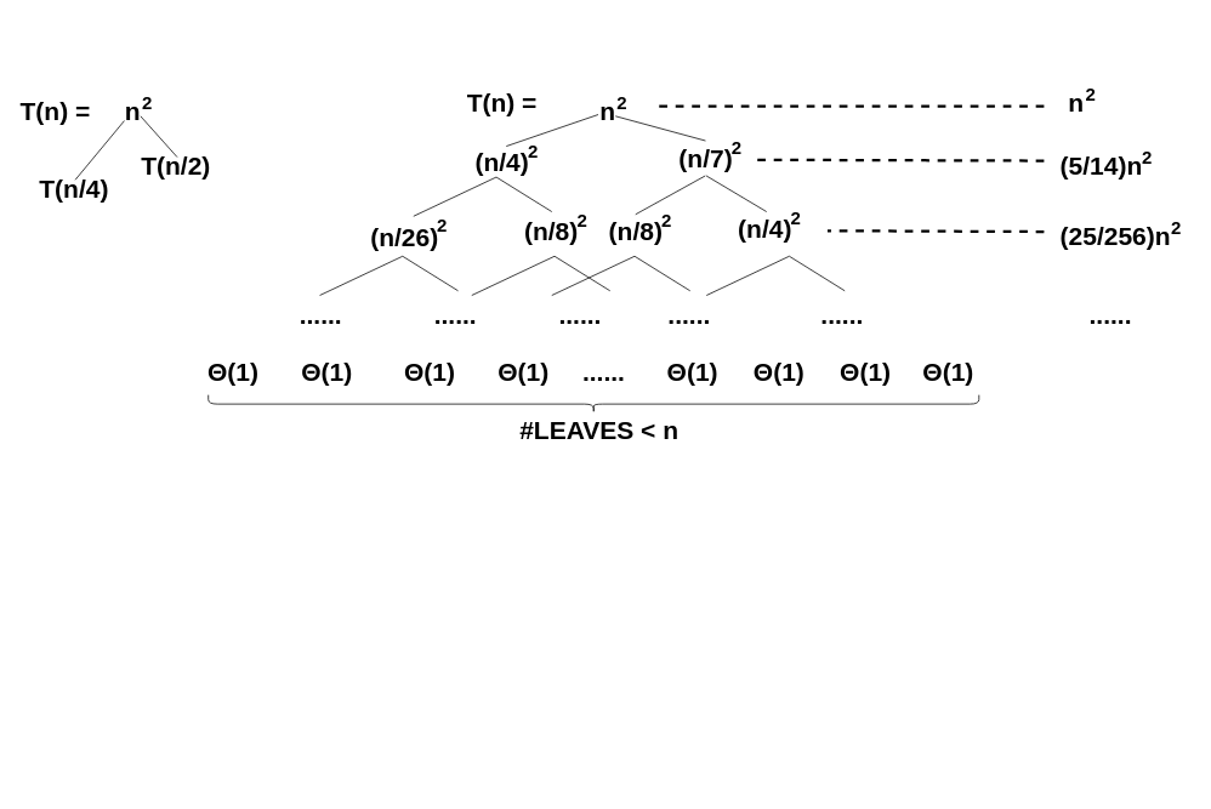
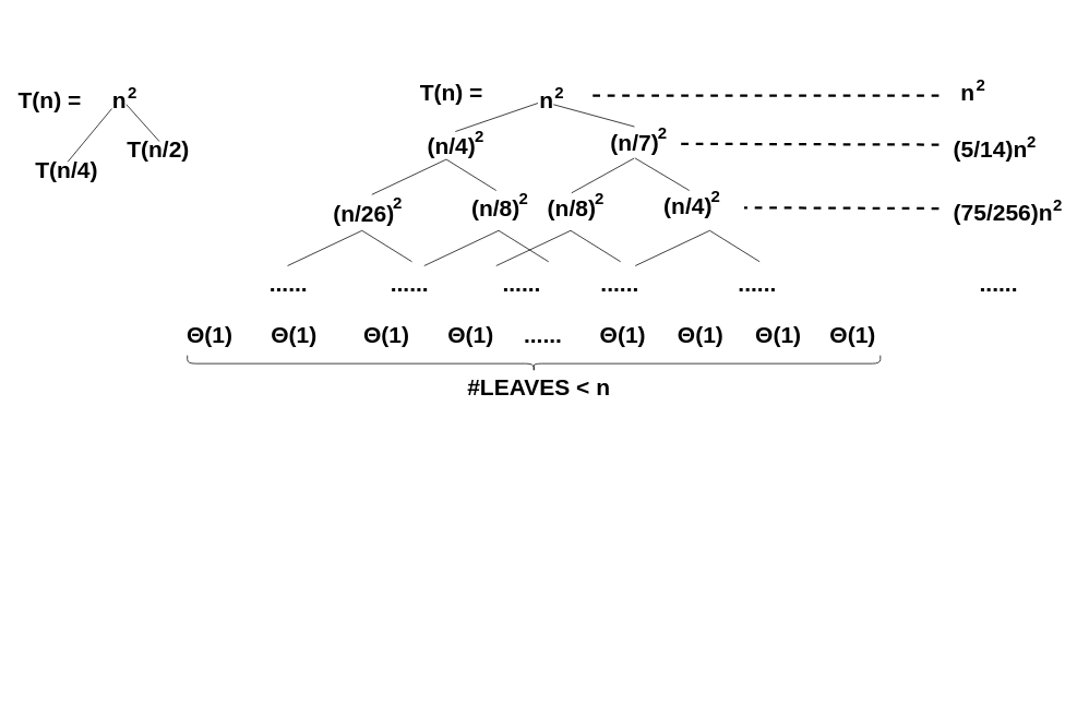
  <mxCell id="0" />
  <mxCell id="1" parent="0" />
  <mxCell id="2" value="&lt;font size=&quot;1&quot;&gt;&lt;b style=&quot;font-size: 28px&quot;&gt;T(n) =&amp;nbsp;&amp;nbsp;&lt;/b&gt;&lt;/font&gt;" style="text;html=1;strokeColor=none;fillColor=none;align=left;verticalAlign=middle;whiteSpace=wrap;rounded=0;" vertex="1" parent="1"><mxGeometry x="20" y="112" width="115" height="20" as="geometry" /></mxCell>
  <mxCell id="3" value="" style="group" vertex="1" connectable="0" parent="1"><mxGeometry x="135" y="102" width="43" height="30" as="geometry" /></mxCell>
  <mxCell id="4" value="&lt;font size=&quot;1&quot;&gt;&lt;b style=&quot;font-size: 28px&quot;&gt;n&lt;/b&gt;&lt;/font&gt;" style="text;html=1;strokeColor=none;fillColor=none;align=left;verticalAlign=middle;whiteSpace=wrap;rounded=0;" vertex="1" parent="3"><mxGeometry y="10" width="19" height="20" as="geometry" /></mxCell>
  <mxCell id="5" value="&lt;font size=&quot;1&quot;&gt;&lt;b style=&quot;font-size: 20px&quot;&gt;2&lt;/b&gt;&lt;/font&gt;" style="text;html=1;strokeColor=none;fillColor=none;align=left;verticalAlign=middle;whiteSpace=wrap;rounded=0;" vertex="1" parent="3"><mxGeometry x="19" width="24" height="20" as="geometry" /></mxCell>
  <mxCell id="6" value="&lt;font size=&quot;1&quot;&gt;&lt;b style=&quot;font-size: 28px&quot;&gt;T(n/4)&amp;nbsp;&lt;/b&gt;&lt;/font&gt;" style="text;html=1;strokeColor=none;fillColor=none;align=left;verticalAlign=middle;whiteSpace=wrap;rounded=0;" vertex="1" parent="1"><mxGeometry x="41" y="197" width="55" height="20" as="geometry" /></mxCell>
  <mxCell id="7" value="&lt;font size=&quot;1&quot;&gt;&lt;b style=&quot;font-size: 28px&quot;&gt;T(n/2)&amp;nbsp;&lt;/b&gt;&lt;/font&gt;" style="text;html=1;strokeColor=none;fillColor=none;align=left;verticalAlign=middle;whiteSpace=wrap;rounded=0;" vertex="1" parent="1"><mxGeometry x="153" y="172" width="55" height="20" as="geometry" /></mxCell>
  <mxCell id="8" style="rounded=0;orthogonalLoop=1;jettySize=auto;html=1;entryX=0.75;entryY=0;entryDx=0;entryDy=0;endArrow=none;endFill=0;" edge="1" parent="1" source="4" target="6"><mxGeometry relative="1" as="geometry" /></mxCell>
  <mxCell id="9" style="edgeStyle=none;rounded=0;orthogonalLoop=1;jettySize=auto;html=1;exitX=1;exitY=0.75;exitDx=0;exitDy=0;entryX=0.75;entryY=0;entryDx=0;entryDy=0;endArrow=none;endFill=0;" edge="1" parent="1" source="4" target="7"><mxGeometry relative="1" as="geometry" /></mxCell>
  <mxCell id="10" value="&lt;font size=&quot;1&quot;&gt;&lt;b style=&quot;font-size: 28px&quot;&gt;T(n) =&amp;nbsp;&amp;nbsp;&lt;/b&gt;&lt;/font&gt;" style="text;html=1;strokeColor=none;fillColor=none;align=left;verticalAlign=middle;whiteSpace=wrap;rounded=0;" vertex="1" parent="1"><mxGeometry x="511" y="102" width="115" height="20" as="geometry" /></mxCell>
  <mxCell id="11" value="" style="group" vertex="1" connectable="0" parent="1"><mxGeometry x="657" y="102" width="43" height="30" as="geometry" /></mxCell>
  <mxCell id="12" value="" style="group" vertex="1" connectable="0" parent="11"><mxGeometry width="43" height="30" as="geometry" /></mxCell>
  <mxCell id="13" value="&lt;font size=&quot;1&quot;&gt;&lt;b style=&quot;font-size: 28px&quot;&gt;n&lt;/b&gt;&lt;/font&gt;" style="text;html=1;strokeColor=none;fillColor=none;align=left;verticalAlign=middle;whiteSpace=wrap;rounded=0;" vertex="1" parent="12"><mxGeometry y="10" width="19" height="20" as="geometry" /></mxCell>
  <mxCell id="14" value="&lt;font size=&quot;1&quot;&gt;&lt;b style=&quot;font-size: 20px&quot;&gt;2&lt;/b&gt;&lt;/font&gt;" style="text;html=1;strokeColor=none;fillColor=none;align=left;verticalAlign=middle;whiteSpace=wrap;rounded=0;" vertex="1" parent="12"><mxGeometry x="19" width="24" height="20" as="geometry" /></mxCell>
  <mxCell id="15" style="rounded=0;orthogonalLoop=1;jettySize=auto;html=1;endArrow=none;endFill=0;" edge="1" source="13" parent="1"><mxGeometry relative="1" as="geometry"><mxPoint x="556" y="160" as="targetPoint" /></mxGeometry></mxCell>
  <mxCell id="16" style="edgeStyle=none;rounded=0;orthogonalLoop=1;jettySize=auto;html=1;exitX=1;exitY=0.75;exitDx=0;exitDy=0;endArrow=none;endFill=0;" edge="1" source="13" parent="1"><mxGeometry relative="1" as="geometry"><mxPoint x="775" y="154" as="targetPoint" /></mxGeometry></mxCell>
  <mxCell id="17" value="" style="group" vertex="1" connectable="0" parent="1"><mxGeometry x="520" y="155" width="82" height="33" as="geometry" /></mxCell>
  <mxCell id="18" value="" style="group" vertex="1" connectable="0" parent="17"><mxGeometry x="39" width="43" height="30" as="geometry" /></mxCell>
  <mxCell id="19" value="&lt;font size=&quot;1&quot;&gt;&lt;b style=&quot;font-size: 20px&quot;&gt;2&lt;/b&gt;&lt;/font&gt;" style="text;html=1;strokeColor=none;fillColor=none;align=left;verticalAlign=middle;whiteSpace=wrap;rounded=0;" vertex="1" parent="18"><mxGeometry x="19" width="24" height="20" as="geometry" /></mxCell>
  <mxCell id="20" value="&lt;font size=&quot;1&quot;&gt;&lt;b style=&quot;font-size: 28px&quot;&gt;(n/4)&lt;/b&gt;&lt;/font&gt;" style="text;html=1;strokeColor=none;fillColor=none;align=left;verticalAlign=middle;whiteSpace=wrap;rounded=0;" vertex="1" parent="17"><mxGeometry y="13" width="19" height="20" as="geometry" /></mxCell>
  <mxCell id="21" value="" style="group" vertex="1" connectable="0" parent="1"><mxGeometry x="744" y="151" width="82" height="33" as="geometry" /></mxCell>
  <mxCell id="22" value="" style="group" vertex="1" connectable="0" parent="21"><mxGeometry x="39" width="43" height="30" as="geometry" /></mxCell>
  <mxCell id="23" value="&lt;font size=&quot;1&quot;&gt;&lt;b style=&quot;font-size: 20px&quot;&gt;2&lt;/b&gt;&lt;/font&gt;" style="text;html=1;strokeColor=none;fillColor=none;align=left;verticalAlign=middle;whiteSpace=wrap;rounded=0;" vertex="1" parent="22"><mxGeometry x="19" width="24" height="20" as="geometry" /></mxCell>
  <mxCell id="24" value="&lt;font size=&quot;1&quot;&gt;&lt;b style=&quot;font-size: 28px&quot;&gt;(n/7)&lt;/b&gt;&lt;/font&gt;" style="text;html=1;strokeColor=none;fillColor=none;align=left;verticalAlign=middle;whiteSpace=wrap;rounded=0;" vertex="1" parent="21"><mxGeometry y="13" width="19" height="20" as="geometry" /></mxCell>
  <mxCell id="25" style="rounded=0;orthogonalLoop=1;jettySize=auto;html=1;endArrow=none;endFill=0;" edge="1" parent="1"><mxGeometry relative="1" as="geometry"><mxPoint x="545" y="194" as="sourcePoint" /><mxPoint x="454" y="237" as="targetPoint" /></mxGeometry></mxCell>
  <mxCell id="26" style="rounded=0;orthogonalLoop=1;jettySize=auto;html=1;endArrow=none;endFill=0;" edge="1" parent="1"><mxGeometry relative="1" as="geometry"><mxPoint x="545" y="194" as="sourcePoint" /><mxPoint x="606" y="232" as="targetPoint" /></mxGeometry></mxCell>
  <mxCell id="27" style="rounded=0;orthogonalLoop=1;jettySize=auto;html=1;endArrow=none;endFill=0;" edge="1" parent="1"><mxGeometry relative="1" as="geometry"><mxPoint x="775.75" y="192.497" as="sourcePoint" /><mxPoint x="842" y="232" as="targetPoint" /></mxGeometry></mxCell>
  <mxCell id="28" style="rounded=0;orthogonalLoop=1;jettySize=auto;html=1;endArrow=none;endFill=0;" edge="1" parent="1"><mxGeometry relative="1" as="geometry"><mxPoint x="774.75" y="192.497" as="sourcePoint" /><mxPoint x="698" y="235" as="targetPoint" /></mxGeometry></mxCell>
  <mxCell id="29" value="" style="group" vertex="1" connectable="0" parent="1"><mxGeometry x="405" y="237" width="97" height="33" as="geometry" /></mxCell>
  <mxCell id="30" value="" style="group" vertex="1" connectable="0" parent="29"><mxGeometry x="15" width="82" height="33" as="geometry" /></mxCell>
  <mxCell id="31" value="" style="group" vertex="1" connectable="0" parent="30"><mxGeometry x="39" width="43" height="30" as="geometry" /></mxCell>
  <mxCell id="32" value="&lt;font size=&quot;1&quot;&gt;&lt;b style=&quot;font-size: 20px&quot;&gt;2&lt;/b&gt;&lt;/font&gt;" style="text;html=1;strokeColor=none;fillColor=none;align=left;verticalAlign=middle;whiteSpace=wrap;rounded=0;" vertex="1" parent="31"><mxGeometry x="19" width="24" height="20" as="geometry" /></mxCell>
  <mxCell id="33" value="&lt;font size=&quot;1&quot;&gt;&lt;b style=&quot;font-size: 28px&quot;&gt;(n/26)&lt;/b&gt;&lt;/font&gt;" style="text;html=1;strokeColor=none;fillColor=none;align=left;verticalAlign=middle;whiteSpace=wrap;rounded=0;" vertex="1" parent="29"><mxGeometry y="13" width="19" height="20" as="geometry" /></mxCell>
  <mxCell id="34" value="" style="group" vertex="1" connectable="0" parent="1"><mxGeometry x="559" y="230.5" width="97" height="33" as="geometry" /></mxCell>
  <mxCell id="35" value="" style="group" vertex="1" connectable="0" parent="34"><mxGeometry x="15" width="82" height="33" as="geometry" /></mxCell>
  <mxCell id="36" value="" style="group" vertex="1" connectable="0" parent="35"><mxGeometry x="39" width="43" height="30" as="geometry" /></mxCell>
  <mxCell id="37" value="&lt;font size=&quot;1&quot;&gt;&lt;b style=&quot;font-size: 20px&quot;&gt;2&lt;/b&gt;&lt;/font&gt;" style="text;html=1;strokeColor=none;fillColor=none;align=left;verticalAlign=middle;whiteSpace=wrap;rounded=0;" vertex="1" parent="36"><mxGeometry x="19" width="24" height="20" as="geometry" /></mxCell>
  <mxCell id="38" value="&lt;font size=&quot;1&quot;&gt;&lt;b style=&quot;font-size: 28px&quot;&gt;(n/8)&lt;/b&gt;&lt;/font&gt;" style="text;html=1;strokeColor=none;fillColor=none;align=left;verticalAlign=middle;whiteSpace=wrap;rounded=0;" vertex="1" parent="35"><mxGeometry y="13" width="19" height="20" as="geometry" /></mxCell>
  <mxCell id="39" value="" style="group" vertex="1" connectable="0" parent="1"><mxGeometry x="652" y="230.5" width="97" height="33" as="geometry" /></mxCell>
  <mxCell id="40" value="" style="group" vertex="1" connectable="0" parent="39"><mxGeometry x="15" width="82" height="33" as="geometry" /></mxCell>
  <mxCell id="41" value="" style="group" vertex="1" connectable="0" parent="40"><mxGeometry width="82" height="33" as="geometry" /></mxCell>
  <mxCell id="42" value="" style="group" vertex="1" connectable="0" parent="41"><mxGeometry x="39" width="43" height="30" as="geometry" /></mxCell>
  <mxCell id="43" value="&lt;font size=&quot;1&quot;&gt;&lt;b style=&quot;font-size: 20px&quot;&gt;2&lt;/b&gt;&lt;/font&gt;" style="text;html=1;strokeColor=none;fillColor=none;align=left;verticalAlign=middle;whiteSpace=wrap;rounded=0;" vertex="1" parent="42"><mxGeometry x="19" width="24" height="20" as="geometry" /></mxCell>
  <mxCell id="44" value="&lt;font size=&quot;1&quot;&gt;&lt;b style=&quot;font-size: 28px&quot;&gt;(n/8)&lt;/b&gt;&lt;/font&gt;" style="text;html=1;strokeColor=none;fillColor=none;align=left;verticalAlign=middle;whiteSpace=wrap;rounded=0;" vertex="1" parent="41"><mxGeometry y="13" width="19" height="20" as="geometry" /></mxCell>
  <mxCell id="45" value="" style="group" vertex="1" connectable="0" parent="1"><mxGeometry x="809" y="228" width="82" height="33" as="geometry" /></mxCell>
  <mxCell id="46" value="" style="group" vertex="1" connectable="0" parent="45"><mxGeometry x="39" width="43" height="30" as="geometry" /></mxCell>
  <mxCell id="47" value="&lt;font size=&quot;1&quot;&gt;&lt;b style=&quot;font-size: 20px&quot;&gt;2&lt;/b&gt;&lt;/font&gt;" style="text;html=1;strokeColor=none;fillColor=none;align=left;verticalAlign=middle;whiteSpace=wrap;rounded=0;" vertex="1" parent="46"><mxGeometry x="19" width="24" height="20" as="geometry" /></mxCell>
  <mxCell id="48" value="" style="endArrow=none;html=1;dashed=1;strokeWidth=3;" edge="1" parent="46"><mxGeometry width="50" height="50" relative="1" as="geometry"><mxPoint x="299" y="26" as="sourcePoint" /><mxPoint x="61" y="25" as="targetPoint" /></mxGeometry></mxCell>
  <mxCell id="49" value="&lt;font size=&quot;1&quot;&gt;&lt;b style=&quot;font-size: 28px&quot;&gt;(n/4)&lt;/b&gt;&lt;/font&gt;" style="text;html=1;strokeColor=none;fillColor=none;align=left;verticalAlign=middle;whiteSpace=wrap;rounded=0;" vertex="1" parent="45"><mxGeometry y="13" width="19" height="20" as="geometry" /></mxCell>
  <mxCell id="50" value="&lt;span style=&quot;font-size: 28px&quot;&gt;&lt;b&gt;Θ(1)&lt;/b&gt;&lt;/span&gt;" style="text;html=1;strokeColor=none;fillColor=none;align=left;verticalAlign=middle;whiteSpace=wrap;rounded=0;" vertex="1" parent="1"><mxGeometry x="226" y="398" width="61" height="20" as="geometry" /></mxCell>
  <mxCell id="51" value="&lt;span style=&quot;font-size: 28px&quot;&gt;&lt;b&gt;Θ(1)&lt;/b&gt;&lt;/span&gt;" style="text;html=1;strokeColor=none;fillColor=none;align=left;verticalAlign=middle;whiteSpace=wrap;rounded=0;" vertex="1" parent="1"><mxGeometry x="442" y="398" width="61" height="20" as="geometry" /></mxCell>
  <mxCell id="52" value="&lt;span style=&quot;font-size: 28px&quot;&gt;&lt;b&gt;Θ(1)&lt;/b&gt;&lt;/span&gt;" style="text;html=1;strokeColor=none;fillColor=none;align=left;verticalAlign=middle;whiteSpace=wrap;rounded=0;" vertex="1" parent="1"><mxGeometry x="545" y="398" width="61" height="20" as="geometry" /></mxCell>
  <mxCell id="53" value="&lt;span style=&quot;font-size: 28px&quot;&gt;&lt;b&gt;Θ(1)&lt;/b&gt;&lt;/span&gt;" style="text;html=1;strokeColor=none;fillColor=none;align=left;verticalAlign=middle;whiteSpace=wrap;rounded=0;" vertex="1" parent="1"><mxGeometry x="826" y="398" width="61" height="20" as="geometry" /></mxCell>
  <mxCell id="54" value="&lt;span style=&quot;font-size: 28px&quot;&gt;&lt;b&gt;Θ(1)&lt;/b&gt;&lt;/span&gt;" style="text;html=1;strokeColor=none;fillColor=none;align=left;verticalAlign=middle;whiteSpace=wrap;rounded=0;" vertex="1" parent="1"><mxGeometry x="921" y="398" width="61" height="20" as="geometry" /></mxCell>
  <mxCell id="55" value="&lt;span style=&quot;font-size: 28px&quot;&gt;&lt;b&gt;Θ(1)&lt;/b&gt;&lt;/span&gt;" style="text;html=1;strokeColor=none;fillColor=none;align=left;verticalAlign=middle;whiteSpace=wrap;rounded=0;" vertex="1" parent="1"><mxGeometry x="731" y="398" width="61" height="20" as="geometry" /></mxCell>
  <mxCell id="56" value="&lt;span style=&quot;font-size: 28px&quot;&gt;&lt;b&gt;......&lt;/b&gt;&lt;/span&gt;" style="text;html=1;strokeColor=none;fillColor=none;align=left;verticalAlign=middle;whiteSpace=wrap;rounded=0;" vertex="1" parent="1"><mxGeometry x="638" y="398" width="61" height="20" as="geometry" /></mxCell>
  <mxCell id="57" style="rounded=0;orthogonalLoop=1;jettySize=auto;html=1;endArrow=none;endFill=0;" edge="1" parent="1"><mxGeometry relative="1" as="geometry"><mxPoint x="442" y="281" as="sourcePoint" /><mxPoint x="351" y="324" as="targetPoint" /></mxGeometry></mxCell>
  <mxCell id="58" style="rounded=0;orthogonalLoop=1;jettySize=auto;html=1;endArrow=none;endFill=0;" edge="1" parent="1"><mxGeometry relative="1" as="geometry"><mxPoint x="442" y="281" as="sourcePoint" /><mxPoint x="503" y="319" as="targetPoint" /></mxGeometry></mxCell>
  <mxCell id="59" style="rounded=0;orthogonalLoop=1;jettySize=auto;html=1;endArrow=none;endFill=0;" edge="1" parent="1"><mxGeometry relative="1" as="geometry"><mxPoint x="609" y="281" as="sourcePoint" /><mxPoint x="518" y="324" as="targetPoint" /></mxGeometry></mxCell>
  <mxCell id="60" style="rounded=0;orthogonalLoop=1;jettySize=auto;html=1;endArrow=none;endFill=0;" edge="1" parent="1"><mxGeometry relative="1" as="geometry"><mxPoint x="609" y="281" as="sourcePoint" /><mxPoint x="670" y="319" as="targetPoint" /></mxGeometry></mxCell>
  <mxCell id="61" style="rounded=0;orthogonalLoop=1;jettySize=auto;html=1;endArrow=none;endFill=0;" edge="1" parent="1"><mxGeometry relative="1" as="geometry"><mxPoint x="697" y="281" as="sourcePoint" /><mxPoint x="606" y="324" as="targetPoint" /></mxGeometry></mxCell>
  <mxCell id="62" style="rounded=0;orthogonalLoop=1;jettySize=auto;html=1;endArrow=none;endFill=0;" edge="1" parent="1"><mxGeometry relative="1" as="geometry"><mxPoint x="697" y="281" as="sourcePoint" /><mxPoint x="758" y="319" as="targetPoint" /></mxGeometry></mxCell>
  <mxCell id="63" style="rounded=0;orthogonalLoop=1;jettySize=auto;html=1;endArrow=none;endFill=0;" edge="1" parent="1"><mxGeometry relative="1" as="geometry"><mxPoint x="867" y="281" as="sourcePoint" /><mxPoint x="776" y="324" as="targetPoint" /></mxGeometry></mxCell>
  <mxCell id="64" style="rounded=0;orthogonalLoop=1;jettySize=auto;html=1;endArrow=none;endFill=0;" edge="1" parent="1"><mxGeometry relative="1" as="geometry"><mxPoint x="867" y="281" as="sourcePoint" /><mxPoint x="928" y="319" as="targetPoint" /></mxGeometry></mxCell>
  <mxCell id="65" value="&lt;span style=&quot;font-size: 28px&quot;&gt;&lt;b&gt;......&lt;/b&gt;&lt;/span&gt;" style="text;html=1;strokeColor=none;fillColor=none;align=left;verticalAlign=middle;whiteSpace=wrap;rounded=0;" vertex="1" parent="1"><mxGeometry x="327" y="336" width="61" height="20" as="geometry" /></mxCell>
  <mxCell id="66" value="&lt;span style=&quot;font-size: 28px&quot;&gt;&lt;b&gt;......&lt;/b&gt;&lt;/span&gt;" style="text;html=1;strokeColor=none;fillColor=none;align=left;verticalAlign=middle;whiteSpace=wrap;rounded=0;" vertex="1" parent="1"><mxGeometry x="475" y="336" width="61" height="20" as="geometry" /></mxCell>
  <mxCell id="67" value="&lt;span style=&quot;font-size: 28px&quot;&gt;&lt;b&gt;......&lt;/b&gt;&lt;/span&gt;" style="text;html=1;strokeColor=none;fillColor=none;align=left;verticalAlign=middle;whiteSpace=wrap;rounded=0;" vertex="1" parent="1"><mxGeometry x="612" y="336" width="61" height="20" as="geometry" /></mxCell>
  <mxCell id="68" value="&lt;span style=&quot;font-size: 28px&quot;&gt;&lt;b&gt;......&lt;/b&gt;&lt;/span&gt;" style="text;html=1;strokeColor=none;fillColor=none;align=left;verticalAlign=middle;whiteSpace=wrap;rounded=0;" vertex="1" parent="1"><mxGeometry x="732" y="336" width="61" height="20" as="geometry" /></mxCell>
  <mxCell id="69" value="&lt;span style=&quot;font-size: 28px&quot;&gt;&lt;b&gt;......&lt;/b&gt;&lt;/span&gt;" style="text;html=1;strokeColor=none;fillColor=none;align=left;verticalAlign=middle;whiteSpace=wrap;rounded=0;" vertex="1" parent="1"><mxGeometry x="900" y="336" width="61" height="20" as="geometry" /></mxCell>
  <mxCell id="70" value="&lt;span style=&quot;font-size: 28px&quot;&gt;&lt;b&gt;Θ(1)&lt;/b&gt;&lt;/span&gt;" style="text;html=1;strokeColor=none;fillColor=none;align=left;verticalAlign=middle;whiteSpace=wrap;rounded=0;" vertex="1" parent="1"><mxGeometry x="329" y="398" width="61" height="20" as="geometry" /></mxCell>
  <mxCell id="71" value="&lt;span style=&quot;font-size: 28px&quot;&gt;&lt;b&gt;Θ(1)&lt;/b&gt;&lt;/span&gt;" style="text;html=1;strokeColor=none;fillColor=none;align=left;verticalAlign=middle;whiteSpace=wrap;rounded=0;" vertex="1" parent="1"><mxGeometry x="1012" y="398" width="61" height="20" as="geometry" /></mxCell>
  <mxCell id="72" value="" style="shape=curlyBracket;whiteSpace=wrap;html=1;rounded=1;rotation=-90;" vertex="1" parent="1"><mxGeometry x="642" y="20" width="20" height="847" as="geometry" /></mxCell>
  <mxCell id="73" value="&lt;font size=&quot;1&quot;&gt;&lt;b style=&quot;font-size: 28px&quot;&gt;#LEAVES &amp;lt; n&lt;/b&gt;&lt;/font&gt;" style="text;html=1;strokeColor=none;fillColor=none;align=left;verticalAlign=middle;whiteSpace=wrap;rounded=0;" vertex="1" parent="1"><mxGeometry x="569" y="462" width="188" height="20" as="geometry" /></mxCell>
  <mxCell id="74" value="" style="endArrow=none;html=1;dashed=1;strokeWidth=3;" edge="1" parent="1"><mxGeometry width="50" height="50" relative="1" as="geometry"><mxPoint x="1147" y="116" as="sourcePoint" /><mxPoint x="723" y="116" as="targetPoint" /></mxGeometry></mxCell>
  <mxCell id="75" value="" style="endArrow=none;html=1;dashed=1;strokeWidth=3;" edge="1" parent="1"><mxGeometry width="50" height="50" relative="1" as="geometry"><mxPoint x="1147" y="176" as="sourcePoint" /><mxPoint x="832" y="175" as="targetPoint" /></mxGeometry></mxCell>
  <mxCell id="76" value="" style="group" vertex="1" connectable="0" parent="1"><mxGeometry x="1172" y="92" width="43" height="30" as="geometry" /></mxCell>
  <mxCell id="77" value="&lt;font size=&quot;1&quot;&gt;&lt;b style=&quot;font-size: 28px&quot;&gt;n&lt;/b&gt;&lt;/font&gt;" style="text;html=1;strokeColor=none;fillColor=none;align=left;verticalAlign=middle;whiteSpace=wrap;rounded=0;" vertex="1" parent="76"><mxGeometry y="10" width="19" height="20" as="geometry" /></mxCell>
  <mxCell id="78" value="&lt;font size=&quot;1&quot;&gt;&lt;b style=&quot;font-size: 20px&quot;&gt;2&lt;/b&gt;&lt;/font&gt;" style="text;html=1;strokeColor=none;fillColor=none;align=left;verticalAlign=middle;whiteSpace=wrap;rounded=0;" vertex="1" parent="76"><mxGeometry x="19" width="24" height="20" as="geometry" /></mxCell>
  <mxCell id="79" value="" style="group" vertex="1" connectable="0" parent="1"><mxGeometry x="1163" y="162" width="114" height="30" as="geometry" /></mxCell>
  <mxCell id="80" value="" style="group" vertex="1" connectable="0" parent="79"><mxGeometry width="43" height="30" as="geometry" /></mxCell>
  <mxCell id="81" value="&lt;font size=&quot;1&quot;&gt;&lt;b style=&quot;font-size: 28px&quot;&gt;(5/14)n&lt;/b&gt;&lt;/font&gt;" style="text;html=1;strokeColor=none;fillColor=none;align=left;verticalAlign=middle;whiteSpace=wrap;rounded=0;" vertex="1" parent="80"><mxGeometry y="10" width="19" height="20" as="geometry" /></mxCell>
  <mxCell id="82" value="&lt;font size=&quot;1&quot;&gt;&lt;b style=&quot;font-size: 20px&quot;&gt;2&lt;/b&gt;&lt;/font&gt;" style="text;html=1;strokeColor=none;fillColor=none;align=left;verticalAlign=middle;whiteSpace=wrap;rounded=0;" vertex="1" parent="79"><mxGeometry x="90" width="24" height="20" as="geometry" /></mxCell>
  <mxCell id="83" value="" style="group" vertex="1" connectable="0" parent="1"><mxGeometry x="1163" y="239" width="114" height="30" as="geometry" /></mxCell>
  <mxCell id="84" value="" style="group" vertex="1" connectable="0" parent="83"><mxGeometry width="43" height="30" as="geometry" /></mxCell>
- <mxCell id="85" value="&lt;font size=&quot;1&quot;&gt;&lt;b style=&quot;font-size: 28px&quot;&gt;(25/256)n&lt;/b&gt;&lt;/font&gt;" style="text;html=1;strokeColor=none;fillColor=none;align=left;verticalAlign=middle;whiteSpace=wrap;rounded=0;" vertex="1" parent="84"><mxGeometry y="10" width="19" height="20" as="geometry" /></mxCell>
+ <mxCell id="85" value="&lt;font size=&quot;1&quot;&gt;&lt;b style=&quot;font-size: 28px&quot;&gt;(75/256)n&lt;/b&gt;&lt;/font&gt;" style="text;html=1;strokeColor=none;fillColor=none;align=left;verticalAlign=middle;whiteSpace=wrap;rounded=0;" vertex="1" parent="84"><mxGeometry y="10" width="19" height="20" as="geometry" /></mxCell>
  <mxCell id="86" value="&lt;font size=&quot;1&quot;&gt;&lt;b style=&quot;font-size: 20px&quot;&gt;2&lt;/b&gt;&lt;/font&gt;" style="text;html=1;strokeColor=none;fillColor=none;align=left;verticalAlign=middle;whiteSpace=wrap;rounded=0;" vertex="1" parent="1"><mxGeometry x="1285" y="239" width="24" height="20" as="geometry" /></mxCell>
  <mxCell id="87" value="&lt;span style=&quot;font-size: 28px&quot;&gt;&lt;b&gt;......&lt;/b&gt;&lt;/span&gt;" style="text;html=1;strokeColor=none;fillColor=none;align=left;verticalAlign=middle;whiteSpace=wrap;rounded=0;" vertex="1" parent="1"><mxGeometry x="1195" y="336" width="61" height="20" as="geometry" /></mxCell>
